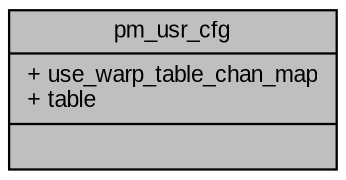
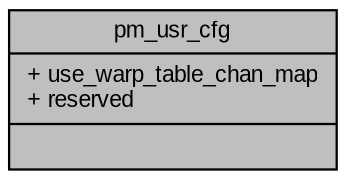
  digraph {
    fontname="Liberation Sans"
-   n1 [color=black fillcolor=grey75 fontcolor=black fontname="Liberation Sans" fontsize=10 height=0.2 label="{pm_usr_cfg\n|+ use_warp_table_chan_map\l+ table\l|}" shape=record style=filled width=0.4]
+   n1 [color=black fillcolor=grey75 fontcolor=black fontname="Liberation Sans" fontsize=10 height=0.2 label="{pm_usr_cfg\n|+ use_warp_table_chan_map\l+ reserved\l|}" shape=record style=filled width=0.4]
  }
